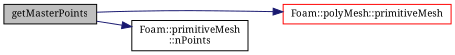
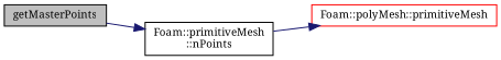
  digraph {
    fontname="Noto Serif"
    rankdir=LR
    node [color=black fontname="Noto Serif" fontsize=10 shape=record]
    edge [color=midnightblue fontname="Noto Serif" fontsize=10 labelfontname=Helvetica labelfontsize=10 style=solid]
    n1 [fillcolor=grey75 fontcolor=black height=0.2 label=getMasterPoints style=filled width=0.4]
    n2 [color=red height=0.2 label="Foam::polyMesh::primitiveMesh" width=0.4]
    n3 [height=0.2 label="Foam::primitiveMesh\l::nPoints" width=0.4]
-   n1 -> n2
+   n3 -> n2
    n1 -> n3
  }
